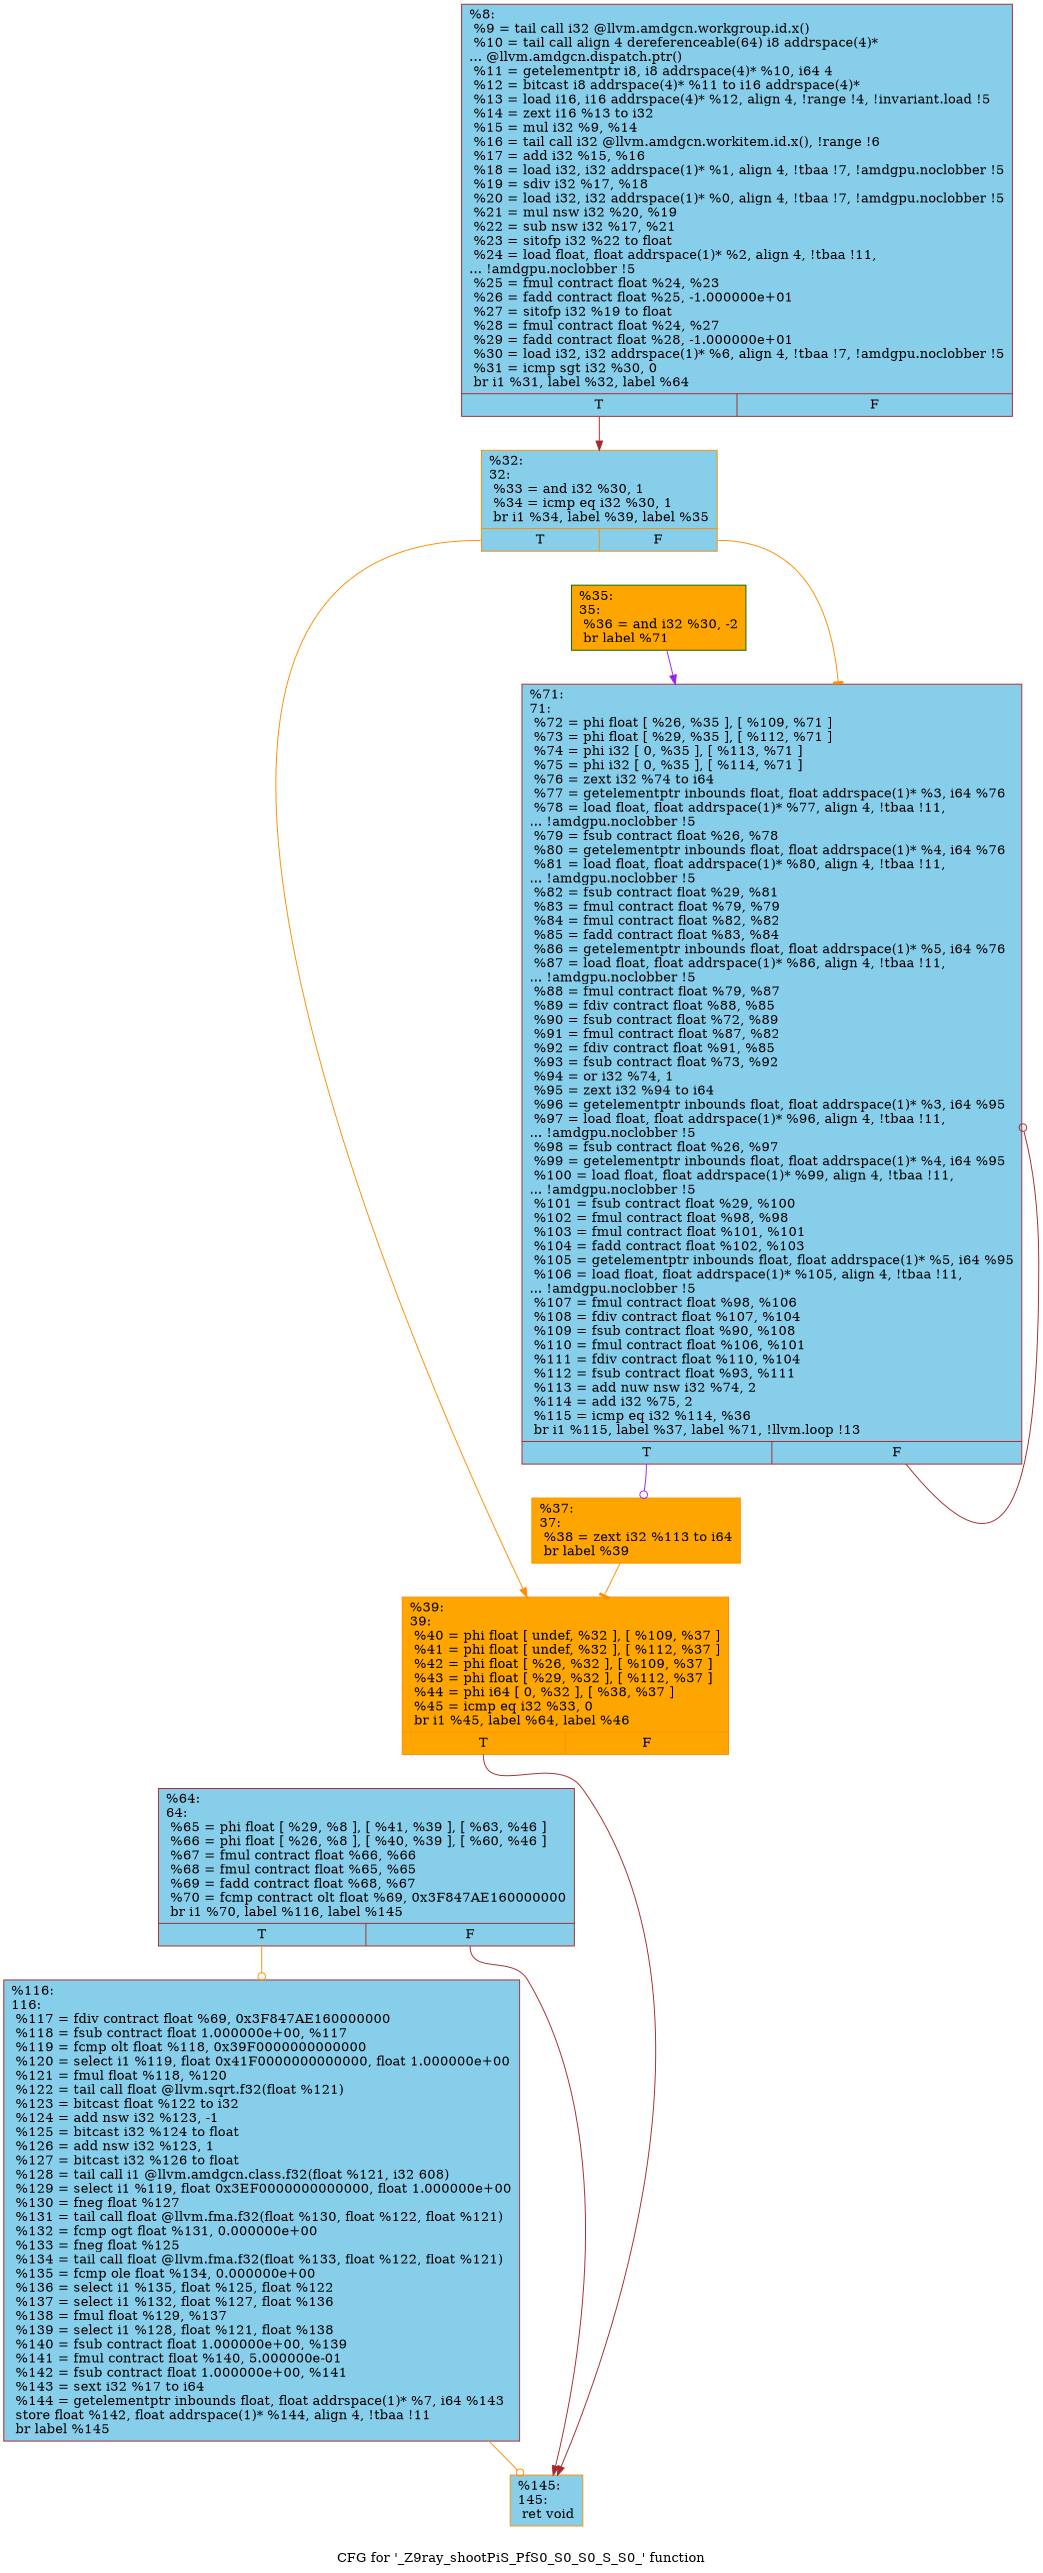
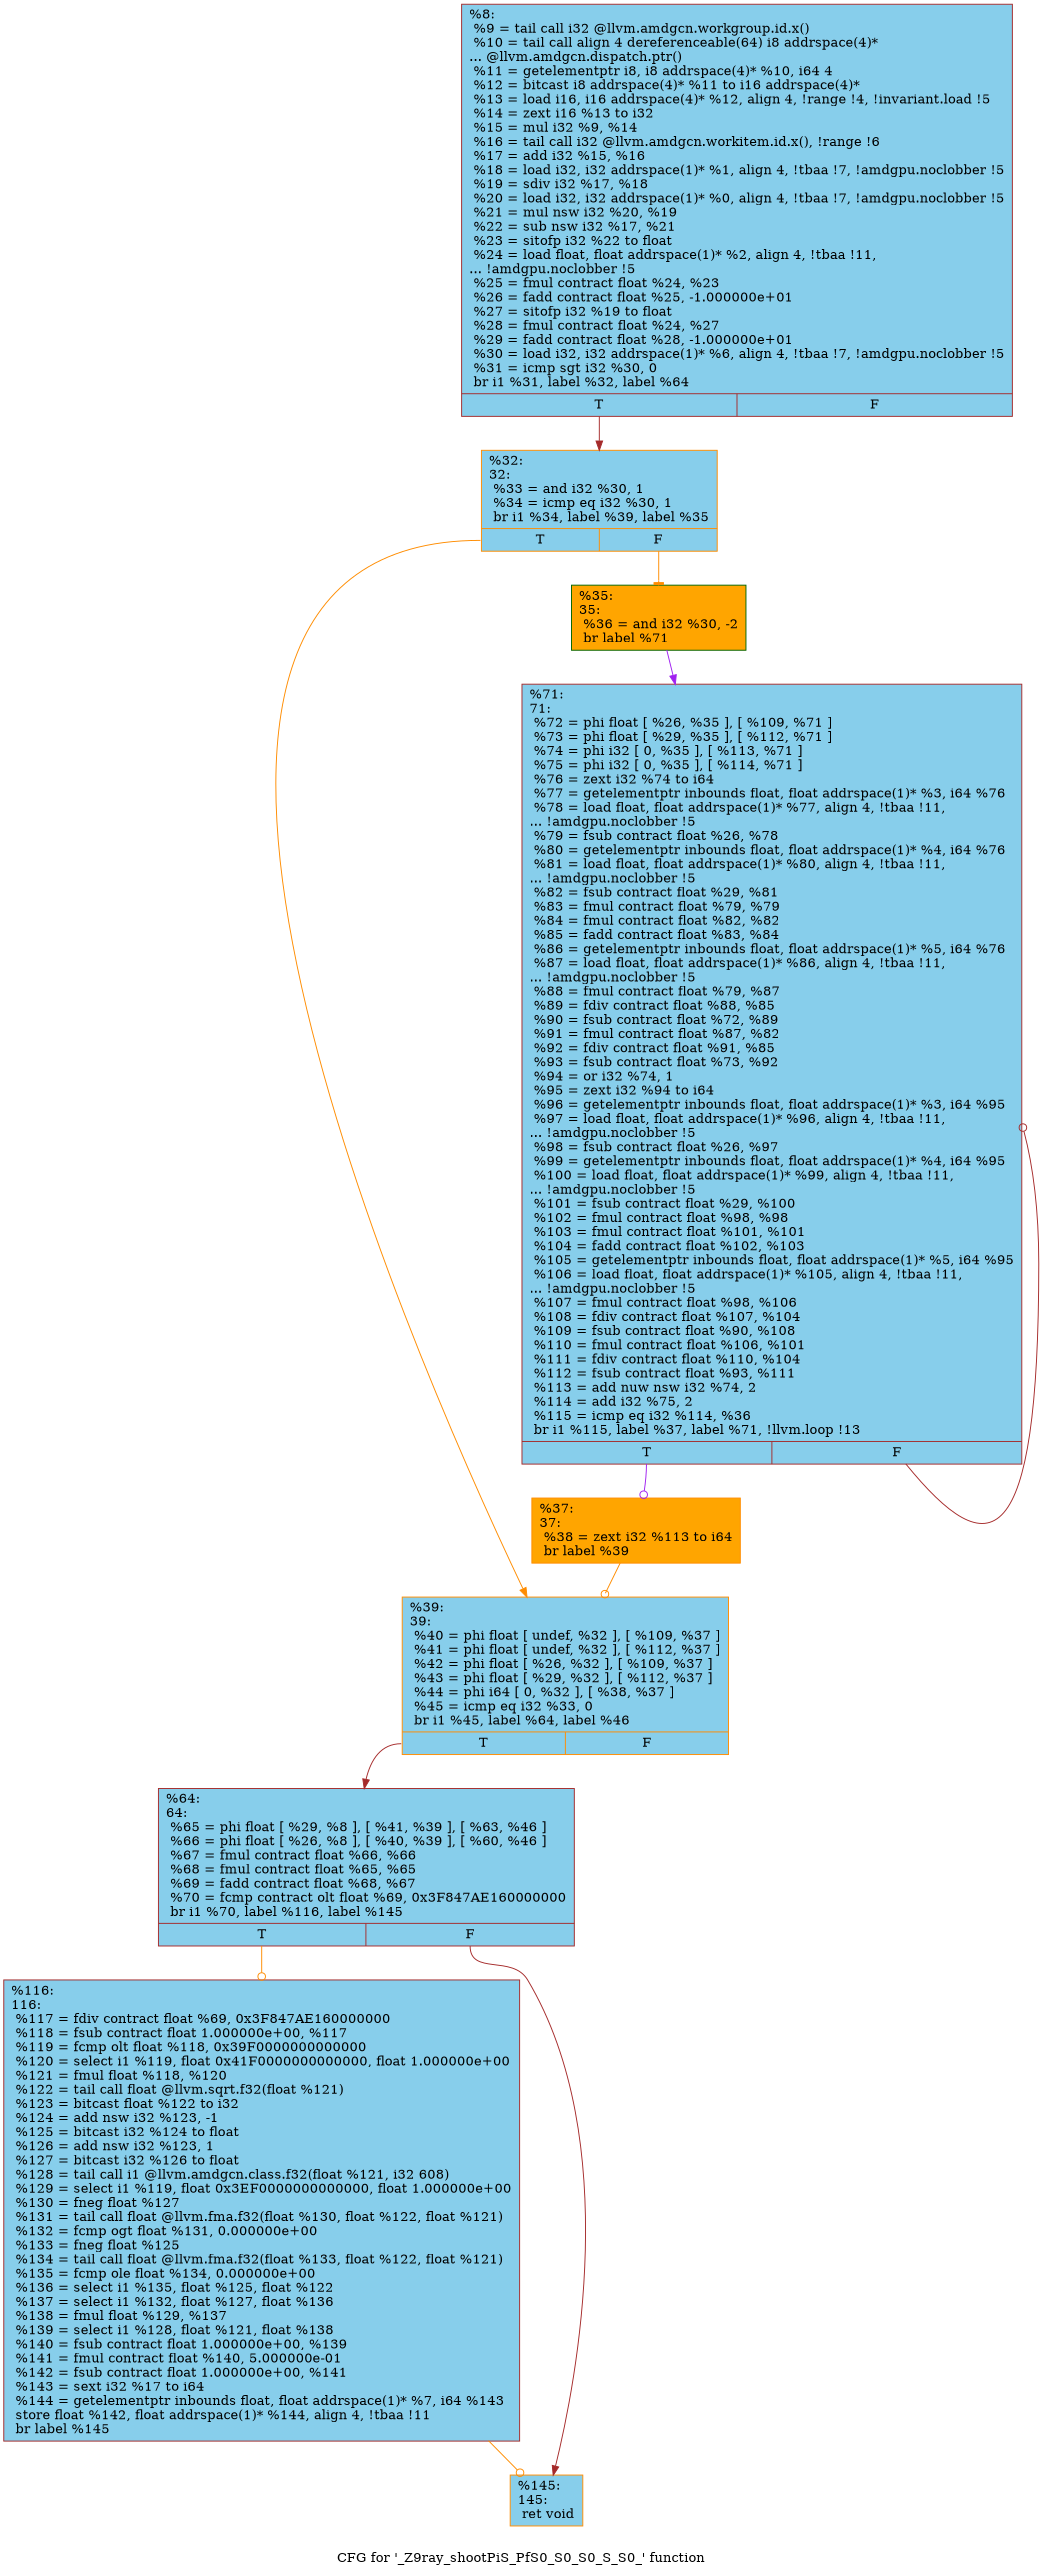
  digraph {
    label="CFG for '_Z9ray_shootPiS_PfS0_S0_S0_S_S0_' function"
    node [color=brown fillcolor=skyblue shape=record style=filled]
    edge [arrowhead=normal color=darkorange tailport=s0]
    n1 [label="{%8:\l  %9 = tail call i32 @llvm.amdgcn.workgroup.id.x()\l  %10 = tail call align 4 dereferenceable(64) i8 addrspace(4)*\l... @llvm.amdgcn.dispatch.ptr()\l  %11 = getelementptr i8, i8 addrspace(4)* %10, i64 4\l  %12 = bitcast i8 addrspace(4)* %11 to i16 addrspace(4)*\l  %13 = load i16, i16 addrspace(4)* %12, align 4, !range !4, !invariant.load !5\l  %14 = zext i16 %13 to i32\l  %15 = mul i32 %9, %14\l  %16 = tail call i32 @llvm.amdgcn.workitem.id.x(), !range !6\l  %17 = add i32 %15, %16\l  %18 = load i32, i32 addrspace(1)* %1, align 4, !tbaa !7, !amdgpu.noclobber !5\l  %19 = sdiv i32 %17, %18\l  %20 = load i32, i32 addrspace(1)* %0, align 4, !tbaa !7, !amdgpu.noclobber !5\l  %21 = mul nsw i32 %20, %19\l  %22 = sub nsw i32 %17, %21\l  %23 = sitofp i32 %22 to float\l  %24 = load float, float addrspace(1)* %2, align 4, !tbaa !11,\l... !amdgpu.noclobber !5\l  %25 = fmul contract float %24, %23\l  %26 = fadd contract float %25, -1.000000e+01\l  %27 = sitofp i32 %19 to float\l  %28 = fmul contract float %24, %27\l  %29 = fadd contract float %28, -1.000000e+01\l  %30 = load i32, i32 addrspace(1)* %6, align 4, !tbaa !7, !amdgpu.noclobber !5\l  %31 = icmp sgt i32 %30, 0\l  br i1 %31, label %32, label %64\l|{<s0>T|<s1>F}}"]
    n2 [color=darkorange label="{%32:\l32:                                               \l  %33 = and i32 %30, 1\l  %34 = icmp eq i32 %30, 1\l  br i1 %34, label %39, label %35\l|{<s0>T|<s1>F}}"]
-   n3 [color=darkorange fillcolor=orange label="{%39:\l39:                                               \l  %40 = phi float [ undef, %32 ], [ %109, %37 ]\l  %41 = phi float [ undef, %32 ], [ %112, %37 ]\l  %42 = phi float [ %26, %32 ], [ %109, %37 ]\l  %43 = phi float [ %29, %32 ], [ %112, %37 ]\l  %44 = phi i64 [ 0, %32 ], [ %38, %37 ]\l  %45 = icmp eq i32 %33, 0\l  br i1 %45, label %64, label %46\l|{<s0>T|<s1>F}}"]
+   n3 [color=darkorange label="{%39:\l39:                                               \l  %40 = phi float [ undef, %32 ], [ %109, %37 ]\l  %41 = phi float [ undef, %32 ], [ %112, %37 ]\l  %42 = phi float [ %26, %32 ], [ %109, %37 ]\l  %43 = phi float [ %29, %32 ], [ %112, %37 ]\l  %44 = phi i64 [ 0, %32 ], [ %38, %37 ]\l  %45 = icmp eq i32 %33, 0\l  br i1 %45, label %64, label %46\l|{<s0>T|<s1>F}}"]
    n4 [color=darkgreen fillcolor=orange label="{%35:\l35:                                               \l  %36 = and i32 %30, -2\l  br label %71\l}"]
    n5 [label="{%64:\l64:                                               \l  %65 = phi float [ %29, %8 ], [ %41, %39 ], [ %63, %46 ]\l  %66 = phi float [ %26, %8 ], [ %40, %39 ], [ %60, %46 ]\l  %67 = fmul contract float %66, %66\l  %68 = fmul contract float %65, %65\l  %69 = fadd contract float %68, %67\l  %70 = fcmp contract olt float %69, 0x3F847AE160000000\l  br i1 %70, label %116, label %145\l|{<s0>T|<s1>F}}"]
    n6 [label="{%116:\l116:                                              \l  %117 = fdiv contract float %69, 0x3F847AE160000000\l  %118 = fsub contract float 1.000000e+00, %117\l  %119 = fcmp olt float %118, 0x39F0000000000000\l  %120 = select i1 %119, float 0x41F0000000000000, float 1.000000e+00\l  %121 = fmul float %118, %120\l  %122 = tail call float @llvm.sqrt.f32(float %121)\l  %123 = bitcast float %122 to i32\l  %124 = add nsw i32 %123, -1\l  %125 = bitcast i32 %124 to float\l  %126 = add nsw i32 %123, 1\l  %127 = bitcast i32 %126 to float\l  %128 = tail call i1 @llvm.amdgcn.class.f32(float %121, i32 608)\l  %129 = select i1 %119, float 0x3EF0000000000000, float 1.000000e+00\l  %130 = fneg float %127\l  %131 = tail call float @llvm.fma.f32(float %130, float %122, float %121)\l  %132 = fcmp ogt float %131, 0.000000e+00\l  %133 = fneg float %125\l  %134 = tail call float @llvm.fma.f32(float %133, float %122, float %121)\l  %135 = fcmp ole float %134, 0.000000e+00\l  %136 = select i1 %135, float %125, float %122\l  %137 = select i1 %132, float %127, float %136\l  %138 = fmul float %129, %137\l  %139 = select i1 %128, float %121, float %138\l  %140 = fsub contract float 1.000000e+00, %139\l  %141 = fmul contract float %140, 5.000000e-01\l  %142 = fsub contract float 1.000000e+00, %141\l  %143 = sext i32 %17 to i64\l  %144 = getelementptr inbounds float, float addrspace(1)* %7, i64 %143\l  store float %142, float addrspace(1)* %144, align 4, !tbaa !11\l  br label %145\l}"]
    n7 [color=darkorange label="{%145:\l145:                                              \l  ret void\l}"]
    n8 [label="{%71:\l71:                                               \l  %72 = phi float [ %26, %35 ], [ %109, %71 ]\l  %73 = phi float [ %29, %35 ], [ %112, %71 ]\l  %74 = phi i32 [ 0, %35 ], [ %113, %71 ]\l  %75 = phi i32 [ 0, %35 ], [ %114, %71 ]\l  %76 = zext i32 %74 to i64\l  %77 = getelementptr inbounds float, float addrspace(1)* %3, i64 %76\l  %78 = load float, float addrspace(1)* %77, align 4, !tbaa !11,\l... !amdgpu.noclobber !5\l  %79 = fsub contract float %26, %78\l  %80 = getelementptr inbounds float, float addrspace(1)* %4, i64 %76\l  %81 = load float, float addrspace(1)* %80, align 4, !tbaa !11,\l... !amdgpu.noclobber !5\l  %82 = fsub contract float %29, %81\l  %83 = fmul contract float %79, %79\l  %84 = fmul contract float %82, %82\l  %85 = fadd contract float %83, %84\l  %86 = getelementptr inbounds float, float addrspace(1)* %5, i64 %76\l  %87 = load float, float addrspace(1)* %86, align 4, !tbaa !11,\l... !amdgpu.noclobber !5\l  %88 = fmul contract float %79, %87\l  %89 = fdiv contract float %88, %85\l  %90 = fsub contract float %72, %89\l  %91 = fmul contract float %87, %82\l  %92 = fdiv contract float %91, %85\l  %93 = fsub contract float %73, %92\l  %94 = or i32 %74, 1\l  %95 = zext i32 %94 to i64\l  %96 = getelementptr inbounds float, float addrspace(1)* %3, i64 %95\l  %97 = load float, float addrspace(1)* %96, align 4, !tbaa !11,\l... !amdgpu.noclobber !5\l  %98 = fsub contract float %26, %97\l  %99 = getelementptr inbounds float, float addrspace(1)* %4, i64 %95\l  %100 = load float, float addrspace(1)* %99, align 4, !tbaa !11,\l... !amdgpu.noclobber !5\l  %101 = fsub contract float %29, %100\l  %102 = fmul contract float %98, %98\l  %103 = fmul contract float %101, %101\l  %104 = fadd contract float %102, %103\l  %105 = getelementptr inbounds float, float addrspace(1)* %5, i64 %95\l  %106 = load float, float addrspace(1)* %105, align 4, !tbaa !11,\l... !amdgpu.noclobber !5\l  %107 = fmul contract float %98, %106\l  %108 = fdiv contract float %107, %104\l  %109 = fsub contract float %90, %108\l  %110 = fmul contract float %106, %101\l  %111 = fdiv contract float %110, %104\l  %112 = fsub contract float %93, %111\l  %113 = add nuw nsw i32 %74, 2\l  %114 = add i32 %75, 2\l  %115 = icmp eq i32 %114, %36\l  br i1 %115, label %37, label %71, !llvm.loop !13\l|{<s0>T|<s1>F}}"]
    n9 [color=darkorange fillcolor=orange label="{%37:\l37:                                               \l  %38 = zext i32 %113 to i64\l  br label %39\l}"]
    n1 -> n2 [color=brown]
    n2 -> n3
-   n2 -> n8 [arrowhead=tee tailport=s1]
-   n3 -> n7 [color=brown]
+   n2 -> n4 [arrowhead=tee tailport=s1]
+   n3 -> n5 [color=brown]
    n4 -> n8 [color=purple]
    n5 -> n6 [arrowhead=odot]
    n5 -> n7 [color=brown tailport=s1]
    n6 -> n7 [arrowhead=odot]
    n8 -> n8 [arrowhead=odot color=brown tailport=s1]
    n8 -> n9 [arrowhead=odot color=purple]
-   n9 -> n3 [arrowhead=tee]
+   n9 -> n3 [arrowhead=odot]
  }
